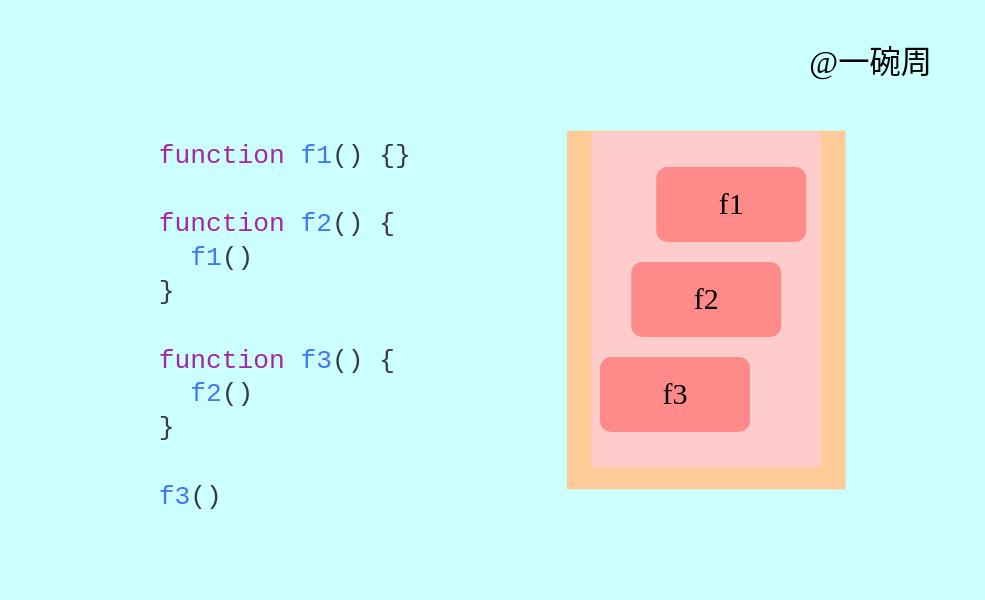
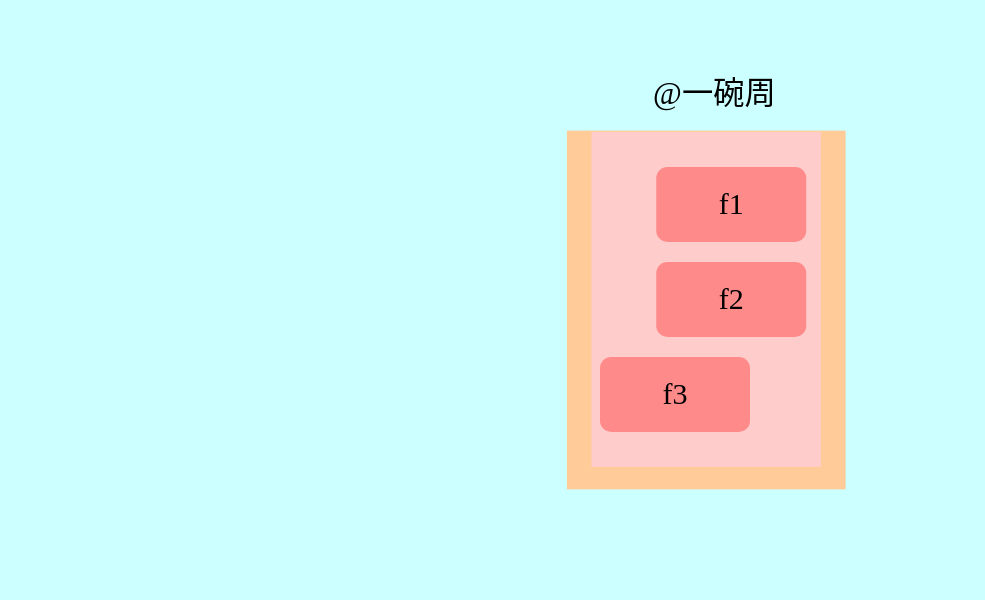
  <mxCell id="0" />
  <mxCell id="1" parent="0" />
- <mxCell id="2" value="&lt;div style=&quot;color: rgb(56 , 58 , 66) ; font-family: &amp;#34;fira code&amp;#34; , &amp;#34;consolas&amp;#34; , &amp;#34;courier new&amp;#34; , monospace ; font-weight: normal ; font-size: 21px ; line-height: 1.3&quot;&gt;&lt;div&gt;&lt;span style=&quot;color: rgb(166 , 38 , 164)&quot;&gt;function&lt;/span&gt;&lt;span style=&quot;color: rgb(56 , 58 , 66)&quot;&gt; &lt;/span&gt;&lt;span style=&quot;color: rgb(64 , 120 , 242)&quot;&gt;f1&lt;/span&gt;&lt;span style=&quot;color: rgb(56 , 58 , 66)&quot;&gt;() {}&lt;/span&gt;&lt;/div&gt;&lt;br&gt;&lt;div&gt;&lt;span style=&quot;color: #a626a4&quot;&gt;function&lt;/span&gt;&lt;span style=&quot;color: #383a42&quot;&gt; &lt;/span&gt;&lt;span style=&quot;color: #4078f2&quot;&gt;f2&lt;/span&gt;&lt;span style=&quot;color: #383a42&quot;&gt;() {&lt;/span&gt;&lt;/div&gt;&lt;div&gt;&lt;span style=&quot;color: #383a42&quot;&gt;&amp;nbsp; &lt;/span&gt;&lt;span style=&quot;color: #4078f2&quot;&gt;f1&lt;/span&gt;&lt;span style=&quot;color: #383a42&quot;&gt;()&lt;/span&gt;&lt;/div&gt;&lt;div&gt;&lt;span style=&quot;color: #383a42&quot;&gt;}&lt;/span&gt;&lt;/div&gt;&lt;br&gt;&lt;div&gt;&lt;span style=&quot;color: #a626a4&quot;&gt;function&lt;/span&gt;&lt;span style=&quot;color: #383a42&quot;&gt; &lt;/span&gt;&lt;span style=&quot;color: #4078f2&quot;&gt;f3&lt;/span&gt;&lt;span style=&quot;color: #383a42&quot;&gt;() {&lt;/span&gt;&lt;/div&gt;&lt;div&gt;&lt;span style=&quot;color: #383a42&quot;&gt;&amp;nbsp; &lt;/span&gt;&lt;span style=&quot;color: #4078f2&quot;&gt;f2&lt;/span&gt;&lt;span style=&quot;color: #383a42&quot;&gt;()&lt;/span&gt;&lt;/div&gt;&lt;div&gt;&lt;span style=&quot;color: #383a42&quot;&gt;}&lt;/span&gt;&lt;/div&gt;&lt;br&gt;&lt;div&gt;&lt;span style=&quot;color: #4078f2&quot;&gt;f3&lt;/span&gt;&lt;span style=&quot;color: #383a42&quot;&gt;()&lt;/span&gt;&lt;/div&gt;&lt;br&gt;&lt;/div&gt;" style="text;whiteSpace=wrap;html=1;" vertex="1" parent="1"><mxGeometry x="125" y="104" width="220" height="352" as="geometry" /></mxCell>
  <mxCell id="3" value="" style="rounded=0;whiteSpace=wrap;html=1;arcSize=9;fillColor=#ffcc99;strokeColor=none;" vertex="1" parent="1"><mxGeometry x="453" y="104" width="223" height="287" as="geometry" /></mxCell>
  <mxCell id="4" value="" style="rounded=0;whiteSpace=wrap;html=1;arcSize=9;fillColor=#ffcccc;strokeColor=none;" vertex="1" parent="1"><mxGeometry x="472.75" y="105" width="183.5" height="268" as="geometry" /></mxCell>
  <mxCell id="5" value="&lt;font face=&quot;Comic Sans MS&quot;&gt;&lt;span style=&quot;font-size: 24px&quot;&gt;f3&lt;/span&gt;&lt;/font&gt;" style="rounded=1;whiteSpace=wrap;html=1;fillColor=#FF8A8A;strokeColor=none;" vertex="1" parent="1"><mxGeometry x="479.5" y="285" width="120" height="60" as="geometry" /></mxCell>
- <mxCell id="6" value="&lt;font style=&quot;font-size: 24px&quot; face=&quot;Comic Sans MS&quot;&gt;f2&lt;/font&gt;" style="rounded=1;whiteSpace=wrap;html=1;fillColor=#FF8A8A;strokeColor=none;" vertex="1" parent="1"><mxGeometry x="504.5" y="209" width="120" height="60" as="geometry" /></mxCell>
+ <mxCell id="6" value="&lt;font style=&quot;font-size: 24px&quot; face=&quot;Comic Sans MS&quot;&gt;f2&lt;/font&gt;" style="rounded=1;whiteSpace=wrap;html=1;fillColor=#FF8A8A;strokeColor=none;" vertex="1" parent="1"><mxGeometry x="524.5" y="209" width="120" height="60" as="geometry" /></mxCell>
  <mxCell id="7" value="&lt;font style=&quot;font-size: 24px&quot; face=&quot;Comic Sans MS&quot;&gt;f1&lt;/font&gt;" style="rounded=1;whiteSpace=wrap;html=1;fillColor=#FF8A8A;strokeColor=none;" vertex="1" parent="1"><mxGeometry x="524.5" y="133" width="120" height="60" as="geometry" /></mxCell>
  <mxCell id="8" value="" style="rounded=0;whiteSpace=wrap;html=1;shadow=1;sketch=1;fontFamily=Comic Sans MS;fontSize=25;strokeColor=none;fillColor=none;" vertex="1" parent="1"><mxGeometry x="20" y="20.5" width="746" height="437" as="geometry" /></mxCell>
- <mxCell id="9" value="@一碗周" style="text;html=1;strokeColor=none;fillColor=none;align=center;verticalAlign=middle;whiteSpace=wrap;rounded=0;shadow=1;sketch=1;fontFamily=Comic Sans MS;fontSize=25;" vertex="1" parent="1"><mxGeometry x="638" y="33.5" width="117" height="30" as="geometry" /></mxCell>
+ <mxCell id="9" value="@一碗周" style="text;html=1;strokeColor=none;fillColor=none;align=center;verticalAlign=middle;whiteSpace=wrap;rounded=0;shadow=1;sketch=1;fontFamily=Comic Sans MS;fontSize=25;" vertex="1" parent="1"><mxGeometry x="513" y="58.5" width="117" height="30" as="geometry" /></mxCell>
